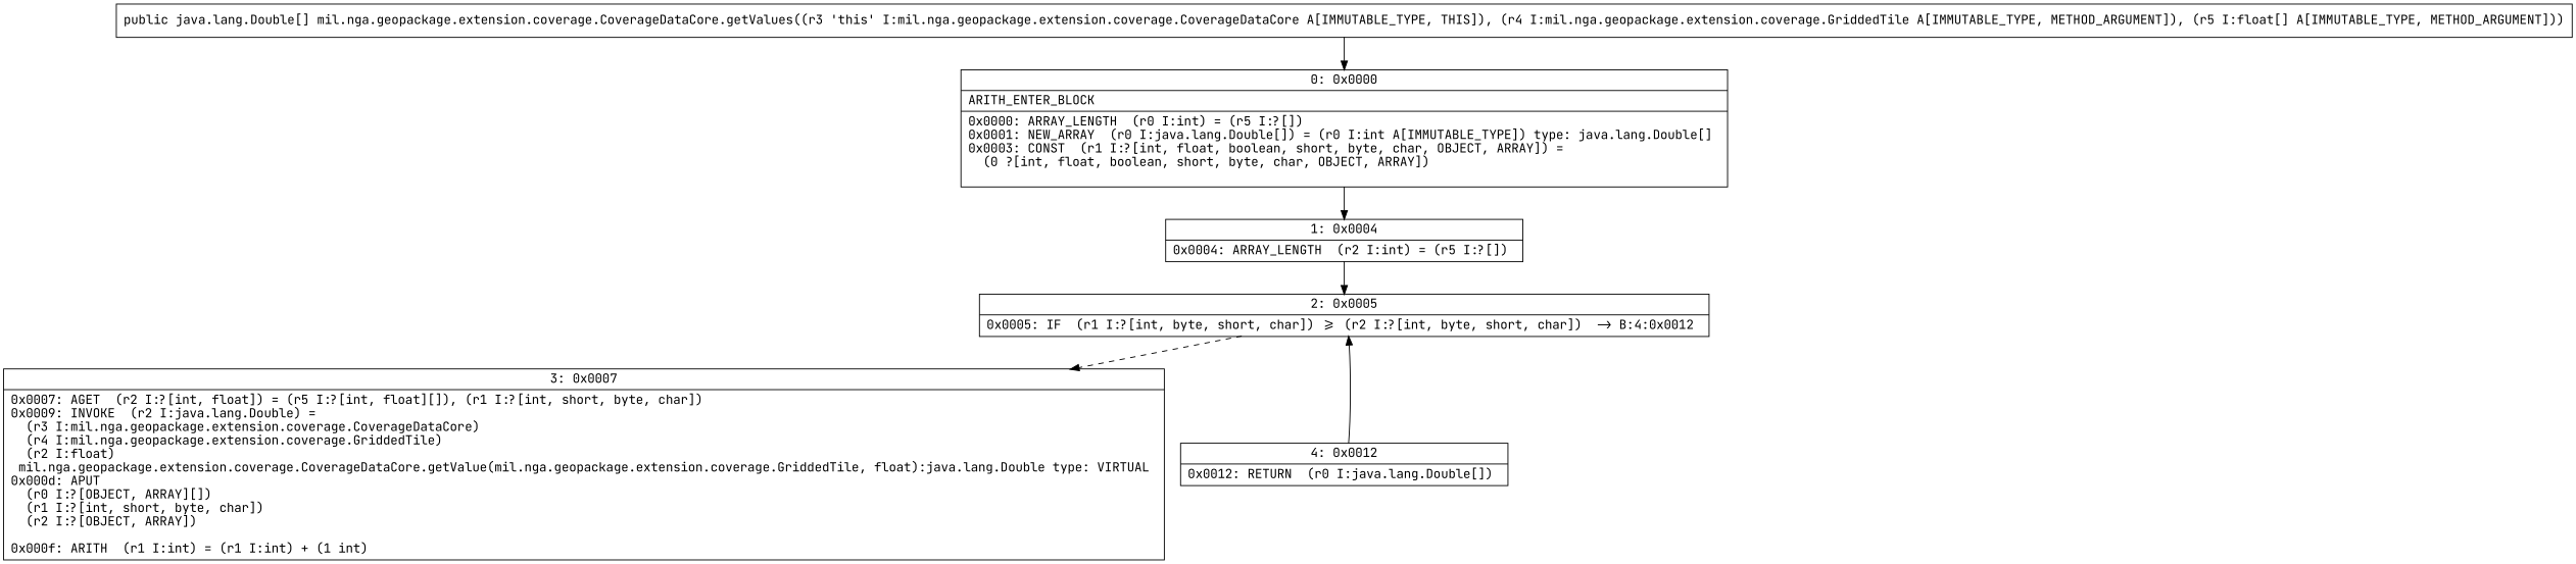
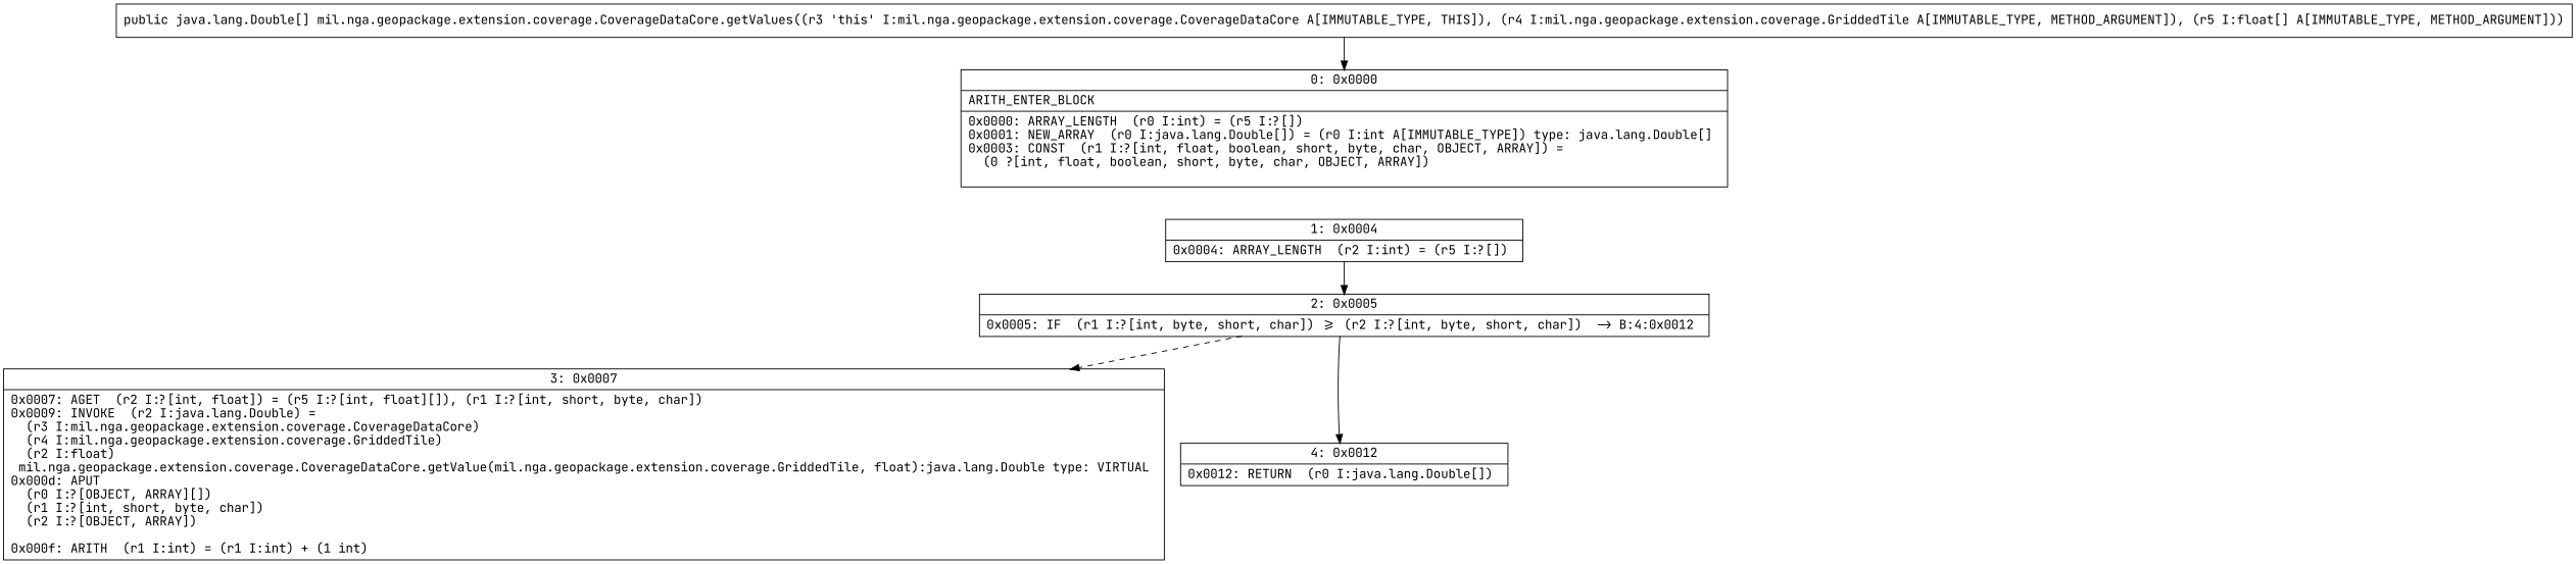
  digraph {
    fontname="JetBrains Mono"
    node [fontname="JetBrains Mono" shape=record]
    edge [fontname="JetBrains Mono"]
    n1 [label="{0\:\ 0x0000|ARITH_ENTER_BLOCK\l|0x0000: ARRAY_LENGTH  (r0 I:int) = (r5 I:?[]) \l0x0001: NEW_ARRAY  (r0 I:java.lang.Double[]) = (r0 I:int A[IMMUTABLE_TYPE]) type: java.lang.Double[] \l0x0003: CONST  (r1 I:?[int, float, boolean, short, byte, char, OBJECT, ARRAY]) = \l  (0 ?[int, float, boolean, short, byte, char, OBJECT, ARRAY])\l \l}"]
    n2 [label="{1\:\ 0x0004|0x0004: ARRAY_LENGTH  (r2 I:int) = (r5 I:?[]) \l}"]
    n3 [label="{2\:\ 0x0005|0x0005: IF  (r1 I:?[int, byte, short, char]) \>= (r2 I:?[int, byte, short, char])  \-\> B:4:0x0012 \l}"]
    n4 [label="{3\:\ 0x0007|0x0007: AGET  (r2 I:?[int, float]) = (r5 I:?[int, float][]), (r1 I:?[int, short, byte, char]) \l0x0009: INVOKE  (r2 I:java.lang.Double) = \l  (r3 I:mil.nga.geopackage.extension.coverage.CoverageDataCore)\l  (r4 I:mil.nga.geopackage.extension.coverage.GriddedTile)\l  (r2 I:float)\l mil.nga.geopackage.extension.coverage.CoverageDataCore.getValue(mil.nga.geopackage.extension.coverage.GriddedTile, float):java.lang.Double type: VIRTUAL \l0x000d: APUT  \l  (r0 I:?[OBJECT, ARRAY][])\l  (r1 I:?[int, short, byte, char])\l  (r2 I:?[OBJECT, ARRAY])\l \l0x000f: ARITH  (r1 I:int) = (r1 I:int) + (1 int) \l}"]
    n5 [label="{4\:\ 0x0012|0x0012: RETURN  (r0 I:java.lang.Double[]) \l}"]
    n6 [label="{public java.lang.Double[] mil.nga.geopackage.extension.coverage.CoverageDataCore.getValues((r3 'this' I:mil.nga.geopackage.extension.coverage.CoverageDataCore A[IMMUTABLE_TYPE, THIS]), (r4 I:mil.nga.geopackage.extension.coverage.GriddedTile A[IMMUTABLE_TYPE, METHOD_ARGUMENT]), (r5 I:float[] A[IMMUTABLE_TYPE, METHOD_ARGUMENT])) }"]
-   n1 -> n2
    n2 -> n3
    n3 -> n4 [style=dashed]
-   n5 -> n3
+   n3 -> n5
    n6 -> n1
  }
